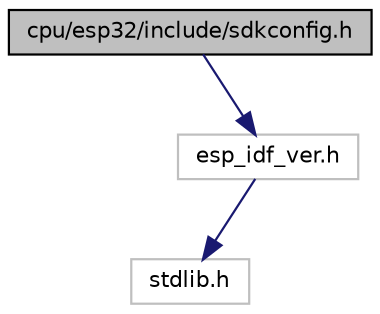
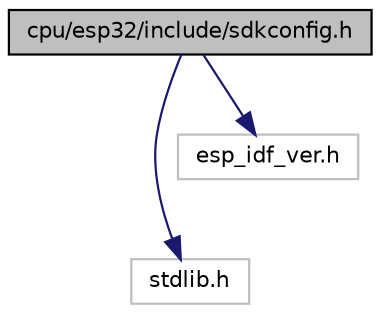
  digraph {
    node [color=grey75 fillcolor=white fontname=Helvetica fontsize=10 shape=record style=filled]
    edge [color=midnightblue fontname=Helvetica fontsize=10 labelfontname=Helvetica labelfontsize=10 style=solid]
    n1 [color=black fillcolor=grey75 fontcolor=black height=0.2 label="cpu/esp32/include/sdkconfig.h" width=0.4]
    n2 [height=0.2 label="stdlib.h" width=0.4]
    n3 [height=0.2 label="esp_idf_ver.h" width=0.4]
-   n3 -> n2
+   n1 -> n2
    n1 -> n3
  }
